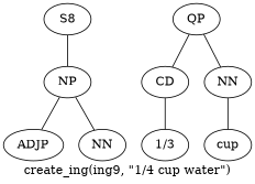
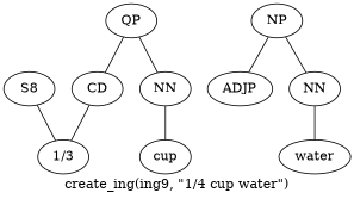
  graph {
    label="create_ing(ing9, \"1/4 cup water\")"
    n1 [label=S8]
    n2 [label=NP]
    n3 [label=ADJP]
    n4 [label=NN]
+   n5 [label=water]
    n6 [label=QP]
    n7 [label=CD]
    n8 [label=NN]
    n9 [label="1/3"]
    n10 [label=cup]
-   n1 -- n2
+   n1 -- n9
    n2 -- n3
    n2 -- n4
+   n4 -- n5
    n6 -- n7
    n6 -- n8
    n7 -- n9
    n8 -- n10
  }
